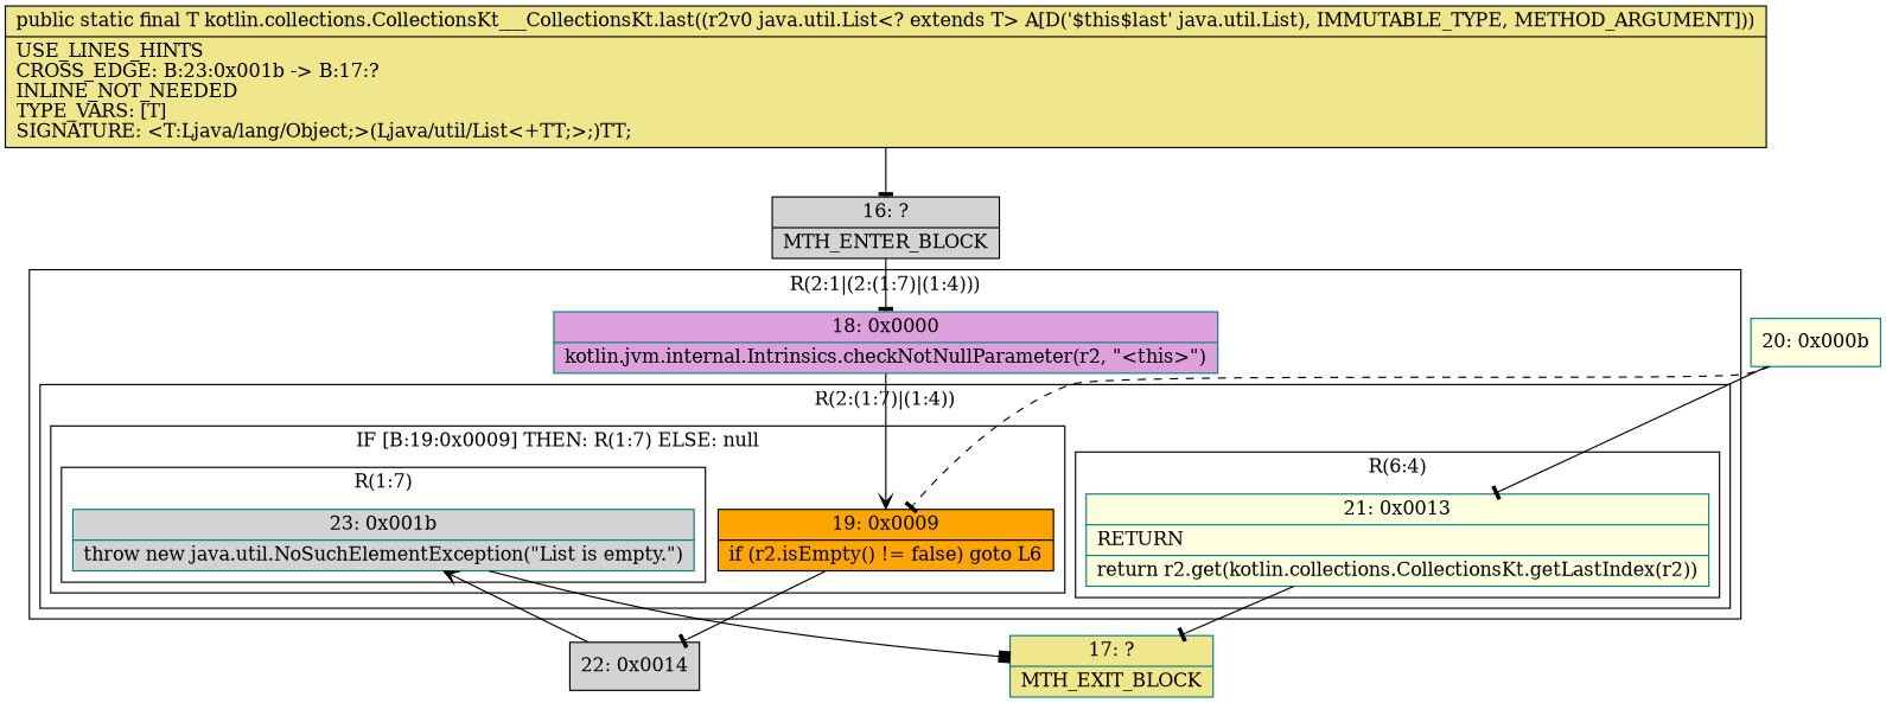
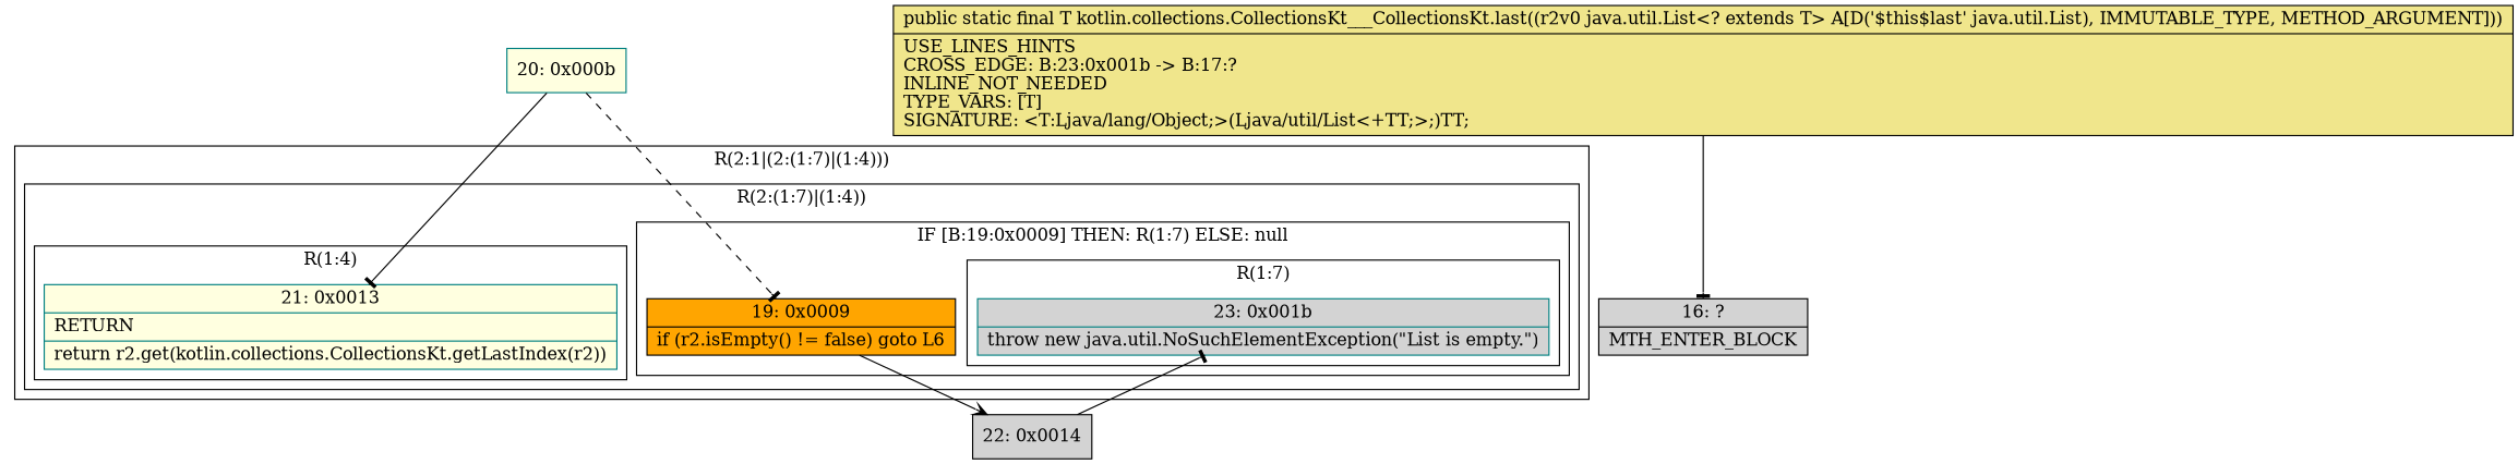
  digraph {
    node [color=teal fillcolor=lightgrey shape=record style=filled]
    edge [arrowhead=tee]
    n1 [label="{23\:\ 0x001b|throw new java.util.NoSuchElementException(\"List is empty.\")\l}"]
    n2 [color=black fillcolor=orange label="{19\:\ 0x0009|if (r2.isEmpty() != false) goto L6\l}"]
    n3 [fillcolor=lightyellow label="{21\:\ 0x0013|RETURN\l|return r2.get(kotlin.collections.CollectionsKt.getLastIndex(r2))\l}"]
-   n4 [fillcolor=plum label="{18\:\ 0x0000|kotlin.jvm.internal.Intrinsics.checkNotNullParameter(r2, \"\<this\>\")\l}"]
-   n5 [fillcolor=khaki label="{17\:\ ?|MTH_EXIT_BLOCK\l}"]
    n6 [color=black label="{22\:\ 0x0014}"]
    n7 [fillcolor=lightyellow label="{20\:\ 0x000b}"]
    n8 [color=black label="{16\:\ ?|MTH_ENTER_BLOCK\l}"]
    n9 [color=black fillcolor=khaki label="{public static final T kotlin.collections.CollectionsKt___CollectionsKt.last((r2v0 java.util.List\<? extends T\> A[D('$this$last' java.util.List), IMMUTABLE_TYPE, METHOD_ARGUMENT]))  | USE_LINES_HINTS\lCROSS_EDGE: B:23:0x001b \-\> B:17:?\lINLINE_NOT_NEEDED\lTYPE_VARS: [T]\lSIGNATURE: \<T:Ljava\/lang\/Object;\>(Ljava\/util\/List\<+TT;\>;)TT;\l}"]
    subgraph cluster_1 {
      label="R(2:1|(2:(1:7)|(1:4)))"
-     n4
      subgraph cluster_2 {
        label="R(2:(1:7)|(1:4))"
        subgraph cluster_3 {
          label="IF [B:19:0x0009] THEN: R(1:7) ELSE: null"
          n2
          subgraph cluster_4 {
            label="R(1:7)"
            n1
          }
        }
        subgraph cluster_5 {
-         label="R(6:4)"
+         label="R(1:4)"
          n3
        }
      }
    }
-   n1 -> n5 [arrowhead=box]
-   n2 -> n6
-   n3 -> n5
-   n4 -> n2 [arrowhead=vee]
-   n6 -> n1 [arrowhead=vee]
+   n2 -> n6 [arrowhead=vee]
+   n6 -> n1
    n7 -> n2 [style=dashed]
    n7 -> n3
-   n8 -> n4
    n9 -> n8
  }
